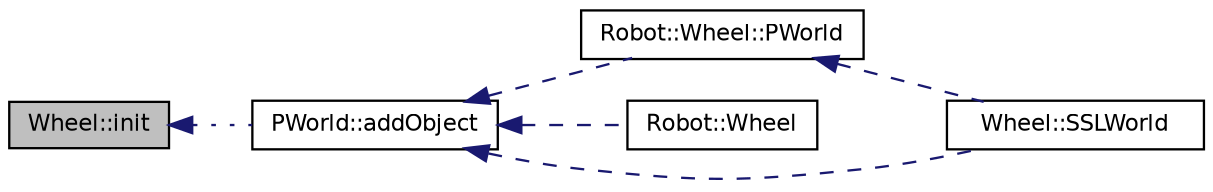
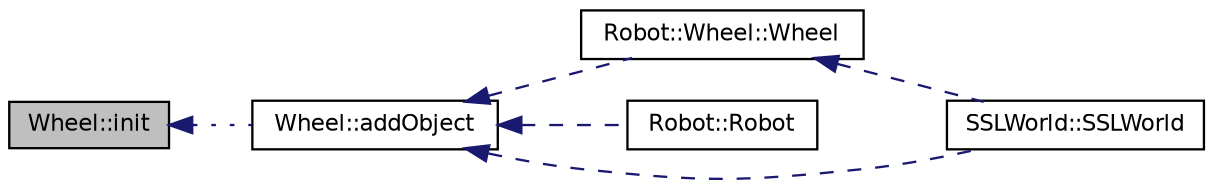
  digraph {
    rankdir=LR
    node [color=black fillcolor=white fontname=Helvetica fontsize=10 shape=record style=filled]
    edge [color=midnightblue dir=back fontname=Helvetica fontsize=10 labelfontname=Helvetica labelfontsize=10 style=dashed]
    n1 [fillcolor=grey75 fontcolor=black height=0.2 label="Wheel::init" width=0.4]
-   n2 [height=0.2 label="PWorld::addObject" width=0.4]
-   n3 [height=0.2 label="Robot::Wheel::PWorld" width=0.4]
-   n4 [height=0.2 label="Robot::Wheel" width=0.4]
-   n5 [height=0.2 label="Wheel::SSLWorld" width=0.4]
+   n2 [height=0.2 label="Wheel::addObject" width=0.4]
+   n3 [height=0.2 label="Robot::Wheel::Wheel" width=0.4]
+   n4 [height=0.2 label="Robot::Robot" width=0.4]
+   n5 [height=0.2 label="SSLWorld::SSLWorld" width=0.4]
    n1 -> n2 [style=dotted]
    n2 -> n3
    n2 -> n4
    n2 -> n5
    n3 -> n5
  }
